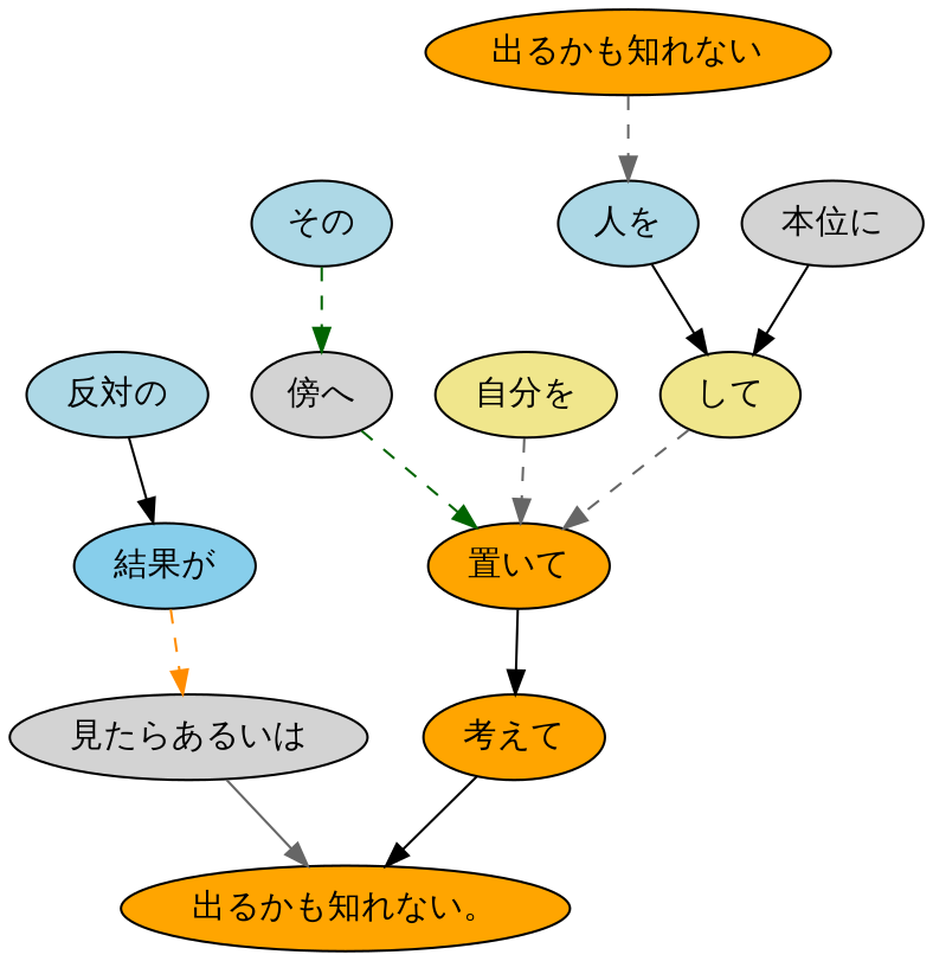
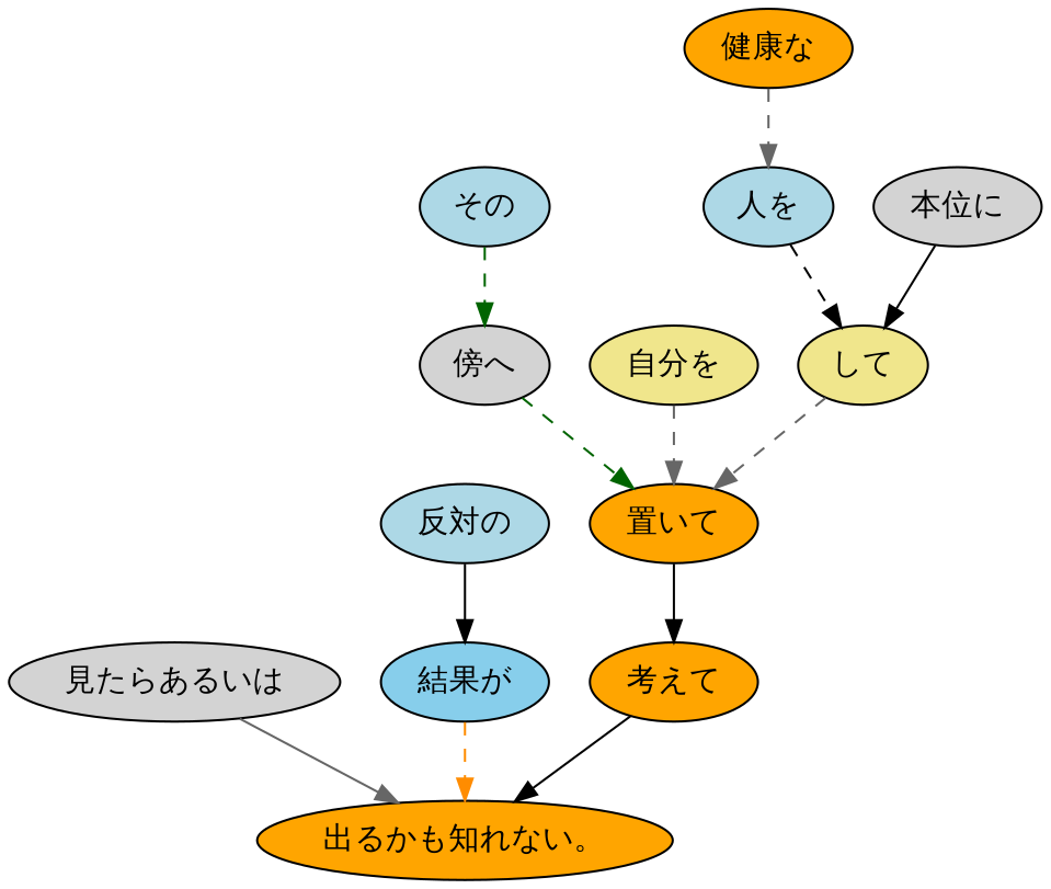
  digraph {
    fontname="Fira Sans"
    node [fillcolor=orange fontname="Fira Sans" style=filled]
    edge [color=black fontname="Fira Sans" style=dashed]
    n1 [fillcolor=khaki label="して"]
    n2 [label="置いて"]
-   n3 [label="出るかも知れない"]
+   n3 [label="健康な"]
    n4 [fillcolor=lightblue label="人を"]
    n5 [fillcolor=lightgrey label="本位に"]
    n6 [label="考えて"]
    n7 [fillcolor=lightblue label="その"]
    n8 [fillcolor=lightgrey label="傍へ"]
    n9 [fillcolor=khaki label="自分を"]
    n10 [label="出るかも知れない。"]
    n11 [fillcolor=lightgrey label="見たらあるいは"]
    n12 [fillcolor=lightblue label="反対の"]
    n13 [fillcolor=skyblue label="結果が"]
    n1 -> n2 [color=gray40]
    n2 -> n6 [style=solid]
    n3 -> n4 [color=gray40]
-   n4 -> n1 [style=solid]
+   n4 -> n1
    n5 -> n1 [style=solid]
    n6 -> n10 [style=solid]
    n7 -> n8 [color=darkgreen]
    n8 -> n2 [color=darkgreen]
    n9 -> n2 [color=gray40]
    n11 -> n10 [color=gray40 style=solid]
    n12 -> n13 [style=solid]
-   n13 -> n11 [color=darkorange]
+   n13 -> n10 [color=darkorange]
  }
